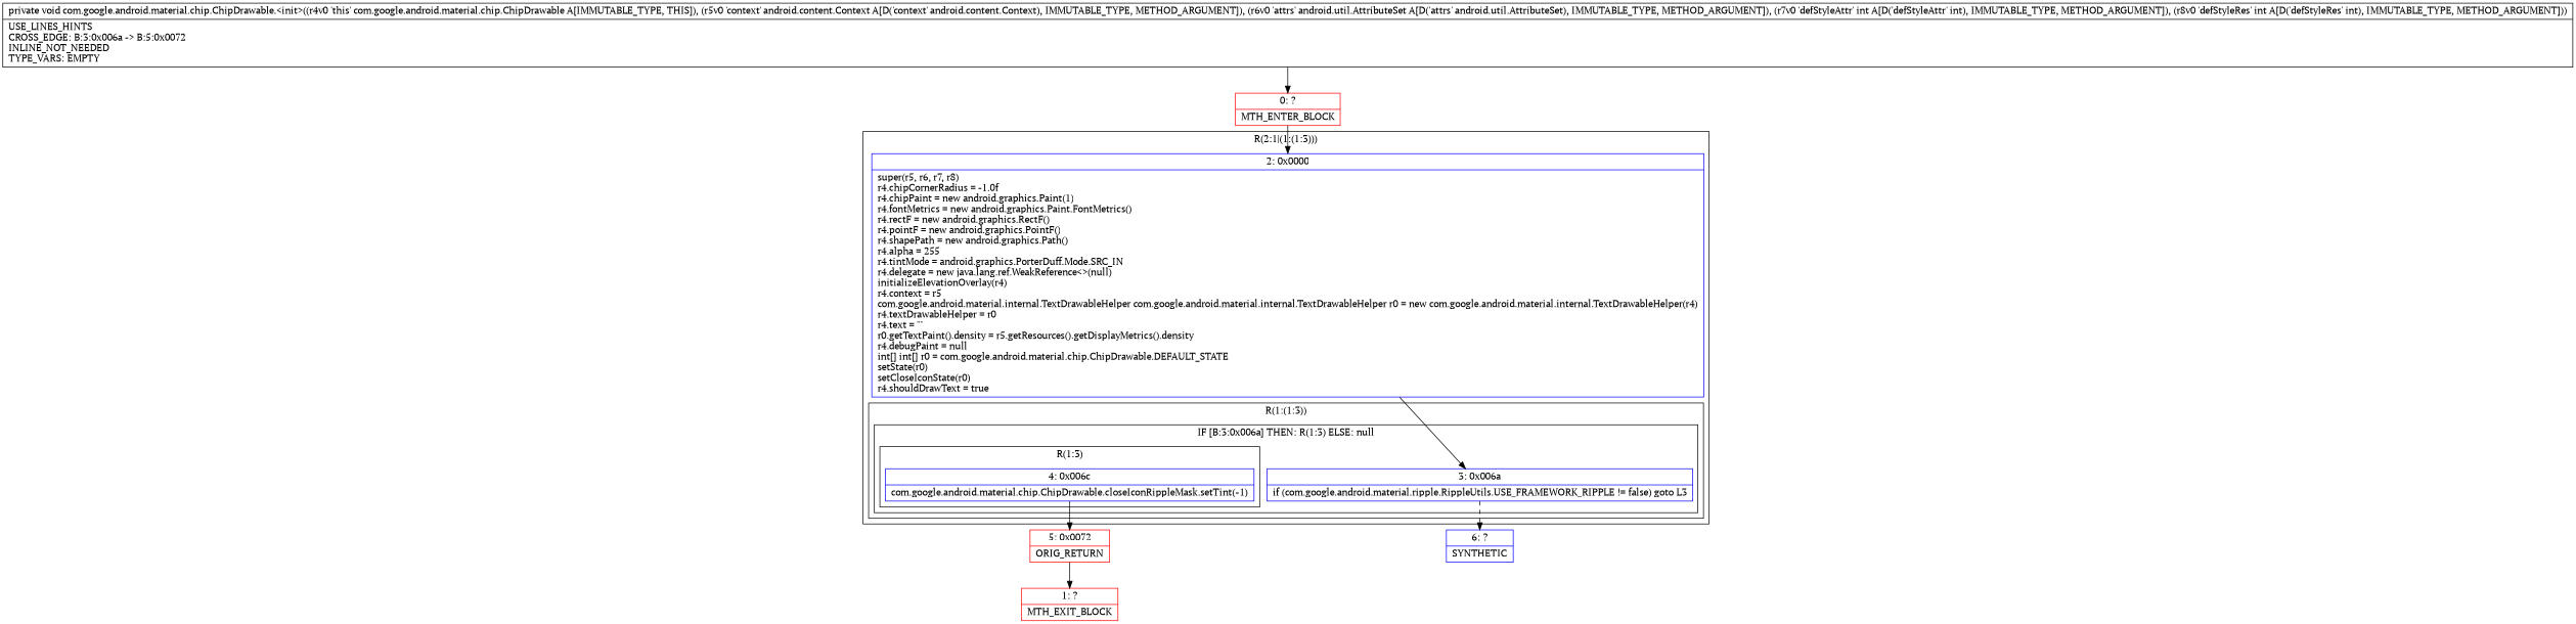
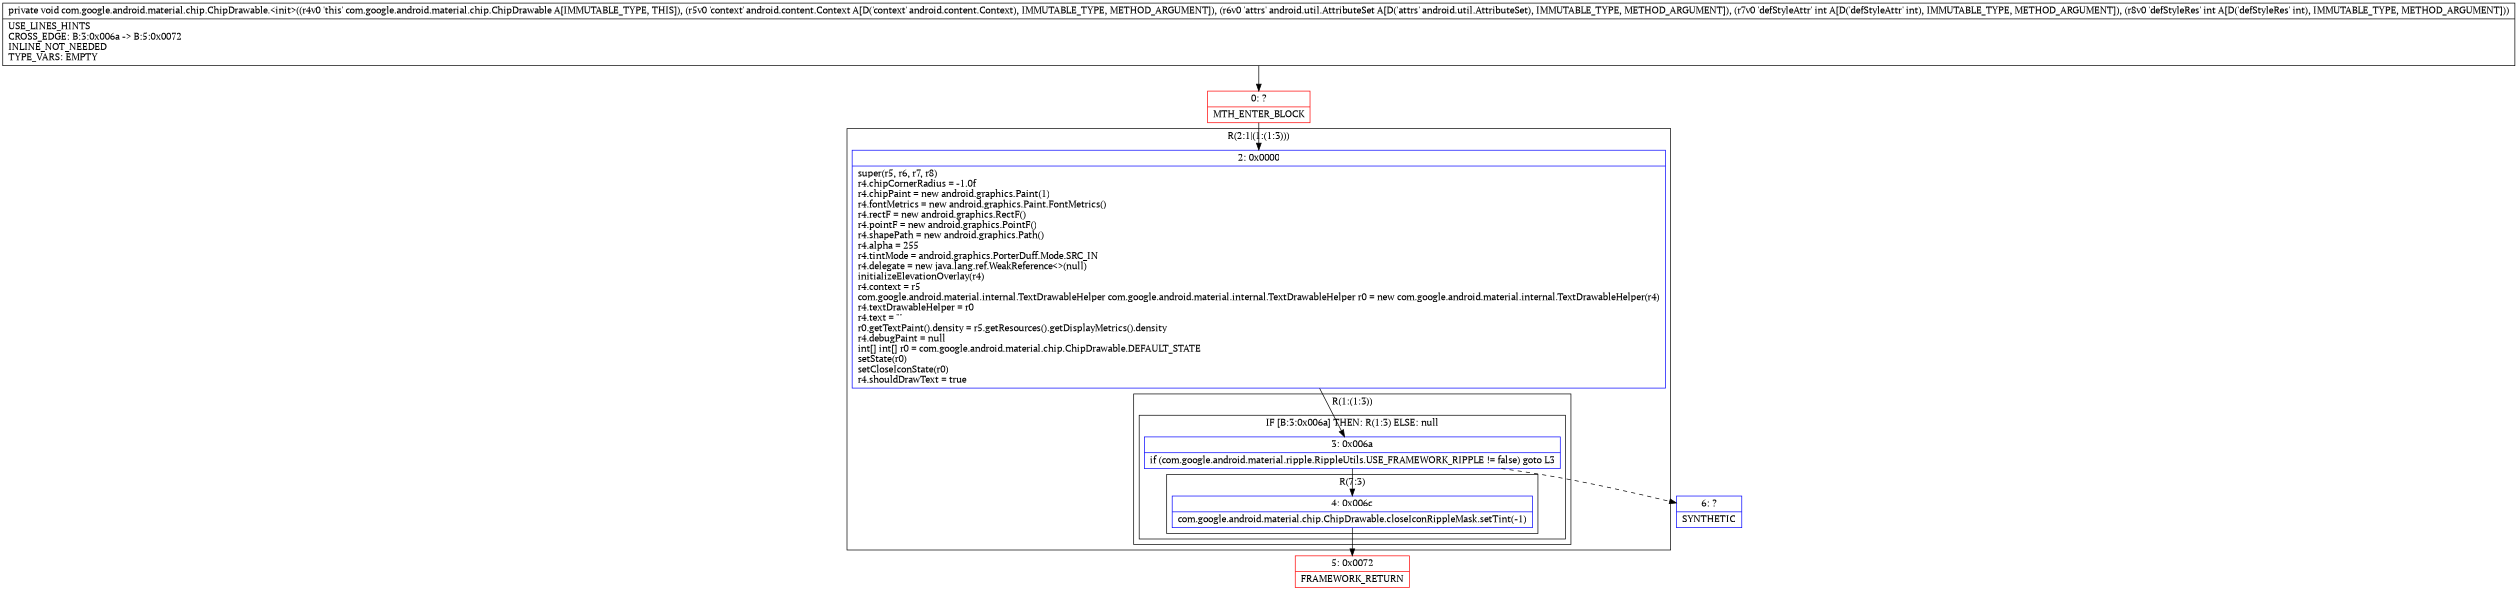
  digraph {
    fontname="PT Serif"
    node [color=blue fontname="PT Serif" shape=record]
    edge [fontname="PT Serif"]
    n1 [label="{4\:\ 0x006c|com.google.android.material.chip.ChipDrawable.closeIconRippleMask.setTint(\-1)\l}"]
    n2 [label="{3\:\ 0x006a|if (com.google.android.material.ripple.RippleUtils.USE_FRAMEWORK_RIPPLE != false) goto L3\l}"]
    n3 [label="{2\:\ 0x0000|super(r5, r6, r7, r8)\lr4.chipCornerRadius = \-1.0f\lr4.chipPaint = new android.graphics.Paint(1)\lr4.fontMetrics = new android.graphics.Paint.FontMetrics()\lr4.rectF = new android.graphics.RectF()\lr4.pointF = new android.graphics.PointF()\lr4.shapePath = new android.graphics.Path()\lr4.alpha = 255\lr4.tintMode = android.graphics.PorterDuff.Mode.SRC_IN\lr4.delegate = new java.lang.ref.WeakReference\<\>(null)\linitializeElevationOverlay(r4)\lr4.context = r5\lcom.google.android.material.internal.TextDrawableHelper com.google.android.material.internal.TextDrawableHelper r0 = new com.google.android.material.internal.TextDrawableHelper(r4)\lr4.textDrawableHelper = r0\lr4.text = \"\"\lr0.getTextPaint().density = r5.getResources().getDisplayMetrics().density\lr4.debugPaint = null\lint[] int[] r0 = com.google.android.material.chip.ChipDrawable.DEFAULT_STATE\lsetState(r0)\lsetCloseIconState(r0)\lr4.shouldDrawText = true\l}"]
-   n4 [color=red label="{5\:\ 0x0072|ORIG_RETURN\l}"]
+   n4 [color=red label="{5\:\ 0x0072|FRAMEWORK_RETURN\l}"]
    n5 [label="{6\:\ ?|SYNTHETIC\l}"]
-   n6 [color=red label="{1\:\ ?|MTH_EXIT_BLOCK\l}"]
    n7 [color=red label="{0\:\ ?|MTH_ENTER_BLOCK\l}"]
    n8 [label="{private void com.google.android.material.chip.ChipDrawable.\<init\>((r4v0 'this' com.google.android.material.chip.ChipDrawable A[IMMUTABLE_TYPE, THIS]), (r5v0 'context' android.content.Context A[D('context' android.content.Context), IMMUTABLE_TYPE, METHOD_ARGUMENT]), (r6v0 'attrs' android.util.AttributeSet A[D('attrs' android.util.AttributeSet), IMMUTABLE_TYPE, METHOD_ARGUMENT]), (r7v0 'defStyleAttr' int A[D('defStyleAttr' int), IMMUTABLE_TYPE, METHOD_ARGUMENT]), (r8v0 'defStyleRes' int A[D('defStyleRes' int), IMMUTABLE_TYPE, METHOD_ARGUMENT]))  | USE_LINES_HINTS\lCROSS_EDGE: B:3:0x006a \-\> B:5:0x0072\lINLINE_NOT_NEEDED\lTYPE_VARS: EMPTY\l}" color=""]
    subgraph cluster_1 {
      label="R(2:1|(1:(1:3)))"
      n3
      subgraph cluster_2 {
        label="R(1:(1:3))"
        subgraph cluster_3 {
          label="IF [B:3:0x006a] THEN: R(1:3) ELSE: null"
          n2
          subgraph cluster_4 {
-           label="R(1:3)"
+           label="R(7:3)"
            n1
          }
        }
      }
    }
    n1 -> n4
+   n2 -> n1
    n2 -> n5 [style=dashed]
    n3 -> n2
-   n4 -> n6
    n7 -> n3
    n8 -> n7
  }
